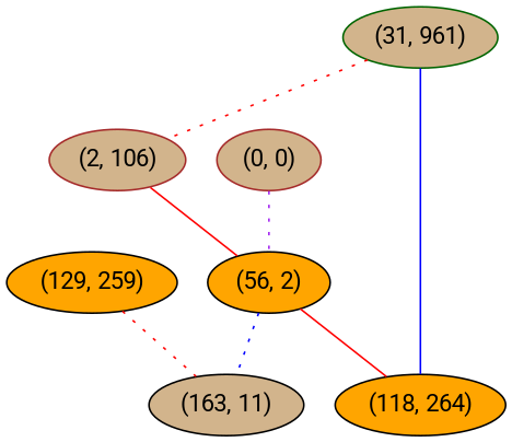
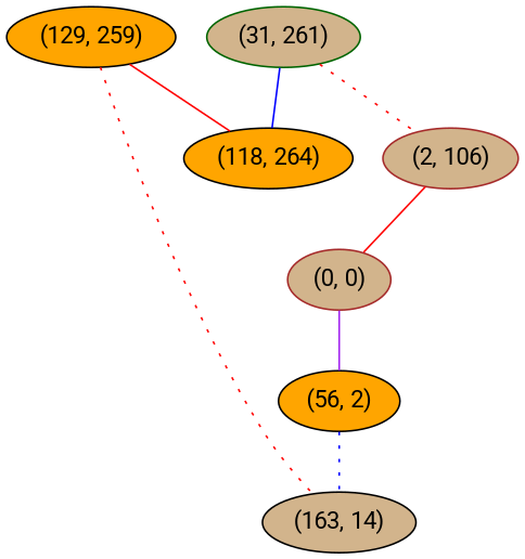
  graph {
    fontname=Roboto
    node [color=black fillcolor=tan fontname=Roboto style=filled]
    edge [color=red fontname=Roboto style=solid weight=1]
    "(129, 259)" [fillcolor=orange]
-   "(163, 14)" [label="(163, 11)"]
+   "(163, 14)"
    "(118, 264)" [fillcolor=orange]
-   "(31, 261)" [color=darkgreen label="(31, 961)"]
+   "(31, 261)" [color=darkgreen]
    "(2, 106)" [color=brown]
    "(56, 2)" [fillcolor=orange]
    "(0, 0)" [color=brown]
    "(129, 259)" -- "(163, 14)" [style=dotted]
-   "(56, 2)" -- "(118, 264)"
+   "(129, 259)" -- "(118, 264)"
    "(31, 261)" -- "(118, 264)" [color=blue weight=3]
    "(31, 261)" -- "(2, 106)" [style=dotted]
-   "(2, 106)" -- "(56, 2)"
+   "(2, 106)" -- "(0, 0)"
    "(56, 2)" -- "(163, 14)" [color=blue style=dotted weight=3]
-   "(0, 0)" -- "(56, 2)" [color=purple style=dotted weight=4]
+   "(0, 0)" -- "(56, 2)" [color=purple weight=4]
  }
